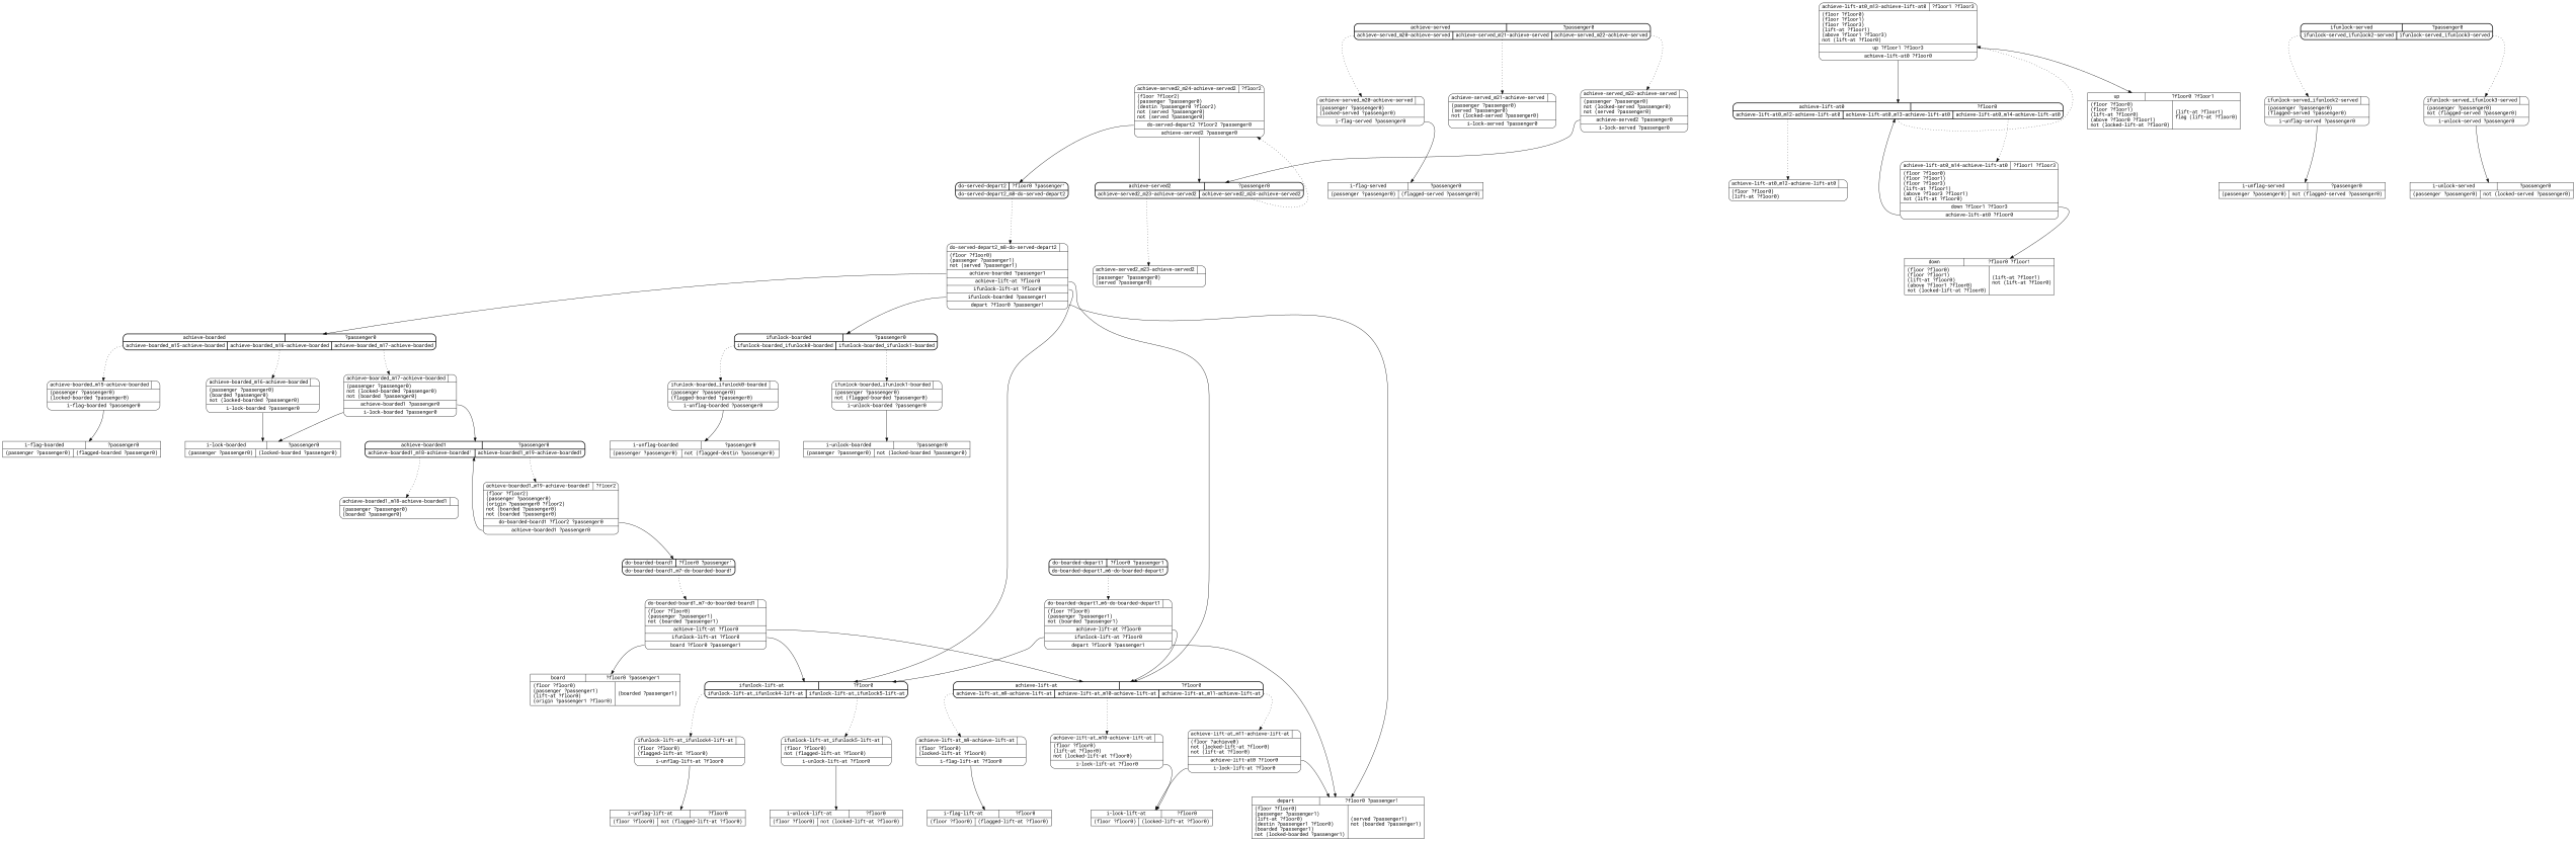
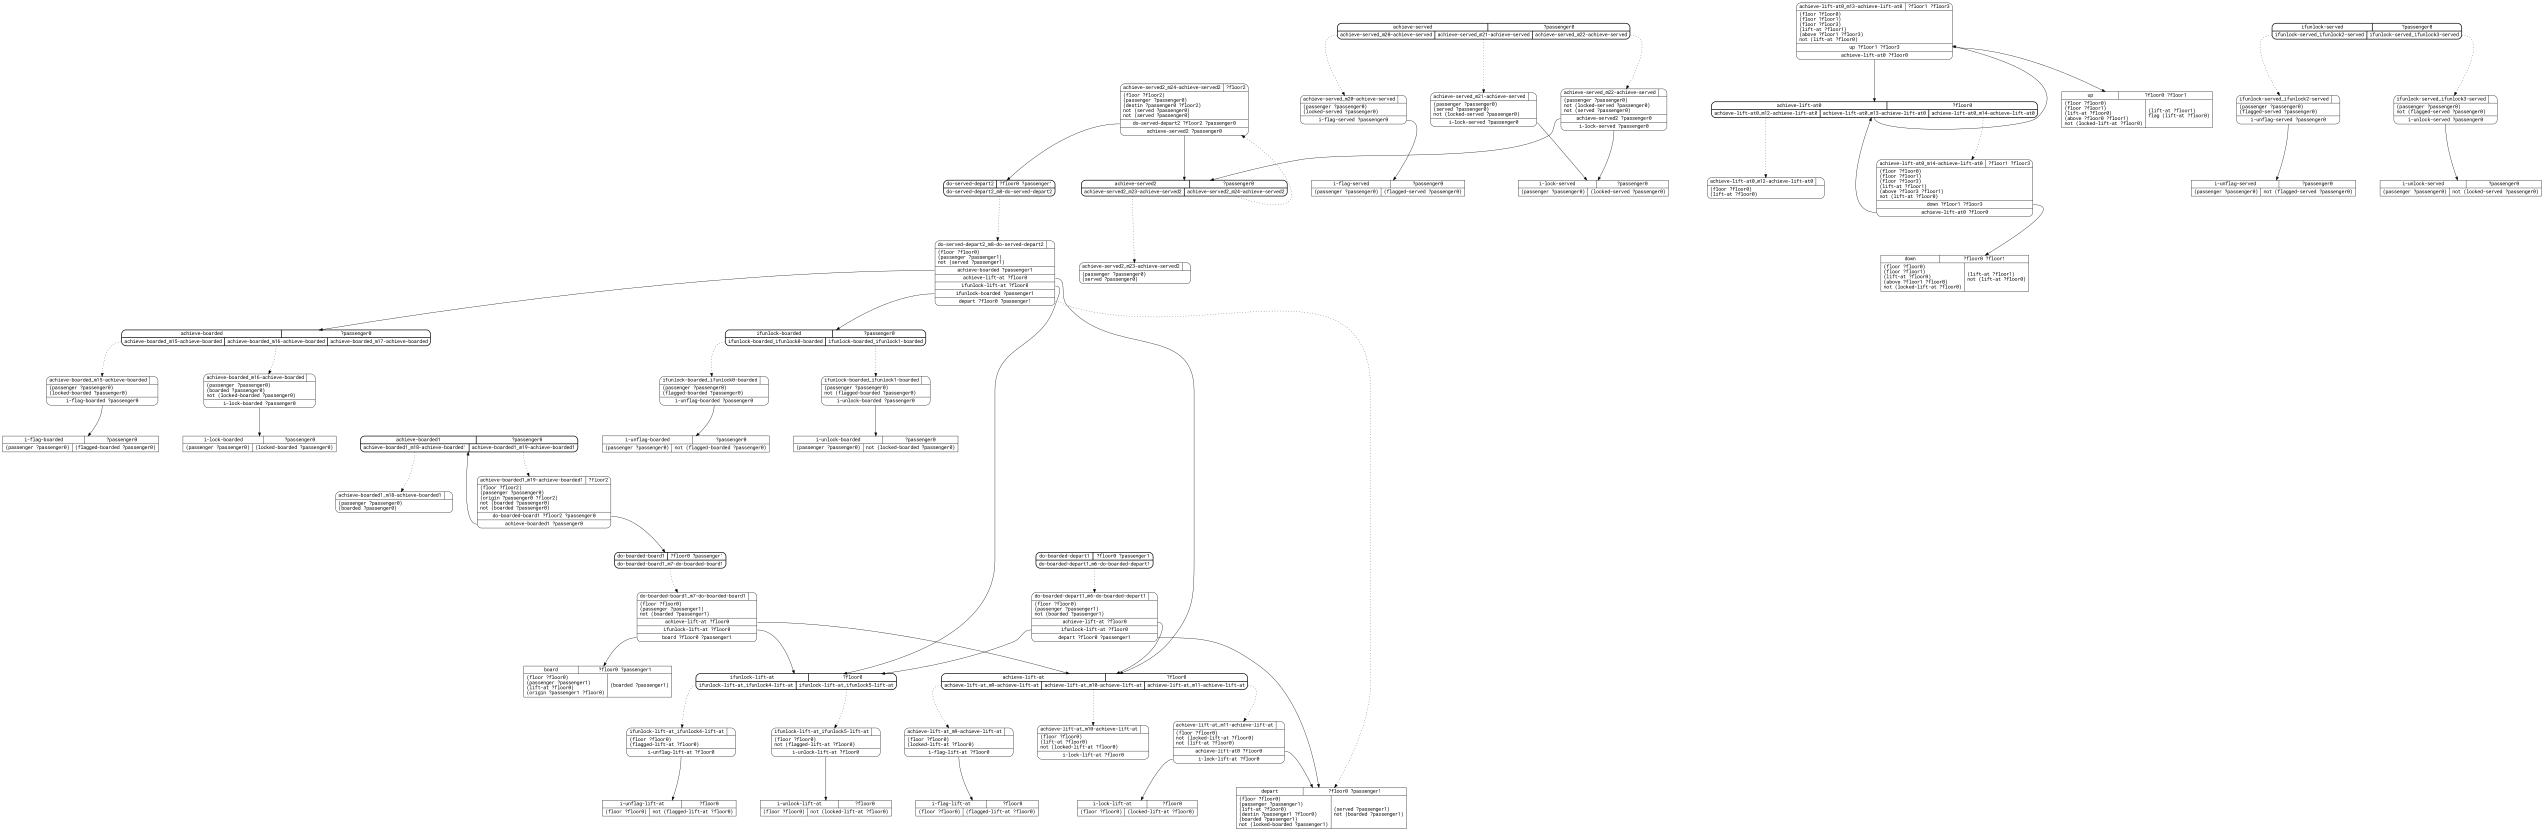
  digraph {
    fontname="Roboto Mono"
    nodesep=1
    ranksep=1
    node [fontname="Roboto Mono" shape=Mrecord]
    edge [fontname="Roboto Mono" tailport=0]
    board [label="{{\N|?floor0 ?passenger1}|{(floor ?floor0)\l(passenger ?passenger1)\l(lift-at ?floor0)\l(origin ?passenger1 ?floor0)\l|(boarded ?passenger1)\l}}" shape=record]
    depart [label="{{\N|?floor0 ?passenger1}|{(floor ?floor0)\l(passenger ?passenger1)\l(lift-at ?floor0)\l(destin ?passenger1 ?floor0)\l(boarded ?passenger1)\lnot (locked-boarded ?passenger1)\l|(served ?passenger1)\lnot (boarded ?passenger1)\l}}" shape=record]
    up [label="{{\N|?floor0 ?floor1}|{(floor ?floor0)\l(floor ?floor1)\l(lift-at ?floor0)\l(above ?floor0 ?floor1)\lnot (locked-lift-at ?floor0)\l|(lift-at ?floor1)\lflag (lift-at ?floor0)\l}}" shape=record]
    down [label="{{\N|?floor0 ?floor1}|{(floor ?floor0)\l(floor ?floor1)\l(lift-at ?floor0)\l(above ?floor1 ?floor0)\lnot (locked-lift-at ?floor0)\l|(lift-at ?floor1)\lnot (lift-at ?floor0)\l}}" shape=record]
    "i-lock-boarded" [label="{{\N|?passenger0}|{(passenger ?passenger0)\l|(locked-boarded ?passenger0)\l}}" shape=record]
    "i-unlock-boarded" [label="{{\N|?passenger0}|{(passenger ?passenger0)\l|not (locked-boarded ?passenger0)\l}}" shape=record]
    "i-flag-boarded" [label="{{\N|?passenger0}|{(passenger ?passenger0)\l|(flagged-boarded ?passenger0)\l}}" shape=record]
-   "i-unflag-boarded" [label="{{\N|?passenger0}|{(passenger ?passenger0)\l|not (flagged-destin ?passenger0)\l}}" shape=record]
+   "i-unflag-boarded" [label="{{\N|?passenger0}|{(passenger ?passenger0)\l|not (flagged-boarded ?passenger0)\l}}" shape=record]
+   "i-lock-served" [label="{{\N|?passenger0}|{(passenger ?passenger0)\l|(locked-served ?passenger0)\l}}" shape=record]
    "i-unlock-served" [label="{{\N|?passenger0}|{(passenger ?passenger0)\l|not (locked-served ?passenger0)\l}}" shape=record]
    "i-flag-served" [label="{{\N|?passenger0}|{(passenger ?passenger0)\l|(flagged-served ?passenger0)\l}}" shape=record]
    "i-unflag-served" [label="{{\N|?passenger0}|{(passenger ?passenger0)\l|not (flagged-served ?passenger0)\l}}" shape=record]
    "i-lock-lift-at" [label="{{\N|?floor0}|{(floor ?floor0)\l|(locked-lift-at ?floor0)\l}}" shape=record]
    "i-unlock-lift-at" [label="{{\N|?floor0}|{(floor ?floor0)\l|not (locked-lift-at ?floor0)\l}}" shape=record]
    "i-flag-lift-at" [label="{{\N|?floor0}|{(floor ?floor0)\l|(flagged-lift-at ?floor0)\l}}" shape=record]
    "i-unflag-lift-at" [label="{{\N|?floor0}|{(floor ?floor0)\l|not (flagged-lift-at ?floor0)\l}}" shape=record]
    "ifunlock-boarded" [label="{{\N|?passenger0}|{<0>ifunlock-boarded_ifunlock0-boarded|<1>ifunlock-boarded_ifunlock1-boarded}}" style=bold]
    "ifunlock-boarded_ifunlock0-boarded" [label="{{\N|}|(passenger ?passenger0)\l(flagged-boarded ?passenger0)\l|<0>i-unflag-boarded ?passenger0}"]
    "ifunlock-boarded_ifunlock1-boarded" [label="{{\N|}|(passenger ?passenger0)\lnot (flagged-boarded ?passenger0)\l|<0>i-unlock-boarded ?passenger0}"]
    "ifunlock-served" [label="{{\N|?passenger0}|{<0>ifunlock-served_ifunlock2-served|<1>ifunlock-served_ifunlock3-served}}" style=bold]
    "ifunlock-served_ifunlock2-served" [label="{{\N|}|(passenger ?passenger0)\l(flagged-served ?passenger0)\l|<0>i-unflag-served ?passenger0}"]
    "ifunlock-served_ifunlock3-served" [label="{{\N|}|(passenger ?passenger0)\lnot (flagged-served ?passenger0)\l|<0>i-unlock-served ?passenger0}"]
    "ifunlock-lift-at" [label="{{\N|?floor0}|{<0>ifunlock-lift-at_ifunlock4-lift-at|<1>ifunlock-lift-at_ifunlock5-lift-at}}" style=bold]
    "ifunlock-lift-at_ifunlock4-lift-at" [label="{{\N|}|(floor ?floor0)\l(flagged-lift-at ?floor0)\l|<0>i-unflag-lift-at ?floor0}"]
    "ifunlock-lift-at_ifunlock5-lift-at" [label="{{\N|}|(floor ?floor0)\lnot (flagged-lift-at ?floor0)\l|<0>i-unlock-lift-at ?floor0}"]
    "do-boarded-depart1" [label="{{\N|?floor0 ?passenger1}|{<0>do-boarded-depart1_m6-do-boarded-depart1}}" style=bold]
    "do-boarded-depart1_m6-do-boarded-depart1" [label="{{\N|}|(floor ?floor0)\l(passenger ?passenger1)\lnot (boarded ?passenger1)\l|<0>achieve-lift-at ?floor0|<1>ifunlock-lift-at ?floor0|<2>depart ?floor0 ?passenger1}"]
    "achieve-lift-at" [label="{{\N|?floor0}|{<0>achieve-lift-at_m9-achieve-lift-at|<1>achieve-lift-at_m10-achieve-lift-at|<2>achieve-lift-at_m11-achieve-lift-at}}" style=bold]
    "achieve-lift-at_m9-achieve-lift-at" [label="{{\N|}|(floor ?floor0)\l(locked-lift-at ?floor0)\l|<0>i-flag-lift-at ?floor0}"]
    "achieve-lift-at_m10-achieve-lift-at" [label="{{\N|}|(floor ?floor0)\l(lift-at ?floor0)\lnot (locked-lift-at ?floor0)\l|<0>i-lock-lift-at ?floor0}"]
-   "achieve-lift-at_m11-achieve-lift-at" [label="{{\N|}|(floor ?achieve0)\lnot (locked-lift-at ?floor0)\lnot (lift-at ?floor0)\l|<0>achieve-lift-at0 ?floor0|<1>i-lock-lift-at ?floor0}"]
+   "achieve-lift-at_m11-achieve-lift-at" [label="{{\N|}|(floor ?floor0)\lnot (locked-lift-at ?floor0)\lnot (lift-at ?floor0)\l|<0>achieve-lift-at0 ?floor0|<1>i-lock-lift-at ?floor0}"]
    "do-boarded-board1" [label="{{\N|?floor0 ?passenger1}|{<0>do-boarded-board1_m7-do-boarded-board1}}" style=bold]
    "do-boarded-board1_m7-do-boarded-board1" [label="{{\N|}|(floor ?floor0)\l(passenger ?passenger1)\lnot (boarded ?passenger1)\l|<0>achieve-lift-at ?floor0|<1>ifunlock-lift-at ?floor0|<2>board ?floor0 ?passenger1}"]
    "do-served-depart2" [label="{{\N|?floor0 ?passenger1}|{<0>do-served-depart2_m8-do-served-depart2}}" style=bold]
    "do-served-depart2_m8-do-served-depart2" [label="{{\N|}|(floor ?floor0)\l(passenger ?passenger1)\lnot (served ?passenger1)\l|<0>achieve-boarded ?passenger1|<1>achieve-lift-at ?floor0|<2>ifunlock-lift-at ?floor0|<3>ifunlock-boarded ?passenger1|<4>depart ?floor0 ?passenger1}"]
    "achieve-boarded" [label="{{\N|?passenger0}|{<0>achieve-boarded_m15-achieve-boarded|<1>achieve-boarded_m16-achieve-boarded|<2>achieve-boarded_m17-achieve-boarded}}" style=bold]
    "achieve-boarded_m15-achieve-boarded" [label="{{\N|}|(passenger ?passenger0)\l(locked-boarded ?passenger0)\l|<0>i-flag-boarded ?passenger0}"]
    "achieve-boarded_m16-achieve-boarded" [label="{{\N|}|(passenger ?passenger0)\l(boarded ?passenger0)\lnot (locked-boarded ?passenger0)\l|<0>i-lock-boarded ?passenger0}"]
-   "achieve-boarded_m17-achieve-boarded" [label="{{\N|}|(passenger ?passenger0)\lnot (locked-boarded ?passenger0)\lnot (boarded ?passenger0)\l|<0>achieve-boarded1 ?passenger0|<1>i-lock-boarded ?passenger0}"]
    "achieve-boarded1" [label="{{\N|?passenger0}|{<0>achieve-boarded1_m18-achieve-boarded1|<1>achieve-boarded1_m19-achieve-boarded1}}" style=bold]
    "achieve-lift-at0" [label="{{\N|?floor0}|{<0>achieve-lift-at0_m12-achieve-lift-at0|<1>achieve-lift-at0_m13-achieve-lift-at0|<2>achieve-lift-at0_m14-achieve-lift-at0}}" style=bold]
    "achieve-lift-at0_m12-achieve-lift-at0" [label="{{\N|}|(floor ?floor0)\l(lift-at ?floor0)\l}"]
    "achieve-lift-at0_m13-achieve-lift-at0" [label="{{\N|?floor1 ?floor3}|(floor ?floor0)\l(floor ?floor1)\l(floor ?floor3)\l(lift-at ?floor1)\l(above ?floor1 ?floor3)\lnot (lift-at ?floor0)\l|<0>up ?floor1 ?floor3|<1>achieve-lift-at0 ?floor0}"]
    "achieve-lift-at0_m14-achieve-lift-at0" [label="{{\N|?floor1 ?floor3}|(floor ?floor0)\l(floor ?floor1)\l(floor ?floor3)\l(lift-at ?floor1)\l(above ?floor3 ?floor1)\lnot (lift-at ?floor0)\l|<0>down ?floor1 ?floor3|<1>achieve-lift-at0 ?floor0}"]
    "achieve-boarded1_m18-achieve-boarded1" [label="{{\N|}|(passenger ?passenger0)\l(boarded ?passenger0)\l}"]
    "achieve-boarded1_m19-achieve-boarded1" [label="{{\N|?floor2}|(floor ?floor2)\l(passenger ?passenger0)\l(origin ?passenger0 ?floor2)\lnot (boarded ?passenger0)\lnot (boarded ?passenger0)\l|<0>do-boarded-board1 ?floor2 ?passenger0|<1>achieve-boarded1 ?passenger0}"]
    "achieve-served" [label="{{\N|?passenger0}|{<0>achieve-served_m20-achieve-served|<1>achieve-served_m21-achieve-served|<2>achieve-served_m22-achieve-served}}" style=bold]
    "achieve-served_m20-achieve-served" [label="{{\N|}|(passenger ?passenger0)\l(locked-served ?passenger0)\l|<0>i-flag-served ?passenger0}"]
    "achieve-served_m21-achieve-served" [label="{{\N|}|(passenger ?passenger0)\l(served ?passenger0)\lnot (locked-served ?passenger0)\l|<0>i-lock-served ?passenger0}"]
    "achieve-served_m22-achieve-served" [label="{{\N|}|(passenger ?passenger0)\lnot (locked-served ?passenger0)\lnot (served ?passenger0)\l|<0>achieve-served2 ?passenger0|<1>i-lock-served ?passenger0}"]
    "achieve-served2" [label="{{\N|?passenger0}|{<0>achieve-served2_m23-achieve-served2|<1>achieve-served2_m24-achieve-served2}}" style=bold]
    "achieve-served2_m23-achieve-served2" [label="{{\N|}|(passenger ?passenger0)\l(served ?passenger0)\l}"]
    "achieve-served2_m24-achieve-served2" [label="{{\N|?floor2}|(floor ?floor2)\l(passenger ?passenger0)\l(destin ?passenger0 ?floor2)\lnot (served ?passenger0)\lnot (served ?passenger0)\l|<0>do-served-depart2 ?floor2 ?passenger0|<1>achieve-served2 ?passenger0}"]
    "ifunlock-boarded" -> "ifunlock-boarded_ifunlock0-boarded" [style=dotted]
    "ifunlock-boarded" -> "ifunlock-boarded_ifunlock1-boarded" [style=dotted tailport=1]
    "ifunlock-boarded_ifunlock0-boarded" -> "i-unflag-boarded"
    "ifunlock-boarded_ifunlock1-boarded" -> "i-unlock-boarded"
    "ifunlock-served" -> "ifunlock-served_ifunlock2-served" [style=dotted]
    "ifunlock-served" -> "ifunlock-served_ifunlock3-served" [style=dotted tailport=1]
    "ifunlock-served_ifunlock2-served" -> "i-unflag-served"
    "ifunlock-served_ifunlock3-served" -> "i-unlock-served"
    "ifunlock-lift-at" -> "ifunlock-lift-at_ifunlock4-lift-at" [style=dotted]
    "ifunlock-lift-at" -> "ifunlock-lift-at_ifunlock5-lift-at" [style=dotted tailport=1]
    "ifunlock-lift-at_ifunlock4-lift-at" -> "i-unflag-lift-at"
    "ifunlock-lift-at_ifunlock5-lift-at" -> "i-unlock-lift-at"
    "do-boarded-depart1" -> "do-boarded-depart1_m6-do-boarded-depart1" [style=dotted]
    "do-boarded-depart1_m6-do-boarded-depart1" -> depart [tailport=2]
    "do-boarded-depart1_m6-do-boarded-depart1" -> "ifunlock-lift-at" [tailport=1]
    "do-boarded-depart1_m6-do-boarded-depart1" -> "achieve-lift-at"
    "achieve-lift-at" -> "achieve-lift-at_m9-achieve-lift-at" [style=dotted]
    "achieve-lift-at" -> "achieve-lift-at_m10-achieve-lift-at" [style=dotted tailport=1]
    "achieve-lift-at" -> "achieve-lift-at_m11-achieve-lift-at" [style=dotted tailport=2]
    "achieve-lift-at_m9-achieve-lift-at" -> "i-flag-lift-at"
-   "achieve-lift-at_m10-achieve-lift-at" -> "i-lock-lift-at"
    "achieve-lift-at_m11-achieve-lift-at" -> depart
    "achieve-lift-at_m11-achieve-lift-at" -> "i-lock-lift-at" [tailport=1]
    "do-boarded-board1" -> "do-boarded-board1_m7-do-boarded-board1" [style=dotted]
    "do-boarded-board1_m7-do-boarded-board1" -> board [tailport=2]
    "do-boarded-board1_m7-do-boarded-board1" -> "ifunlock-lift-at" [tailport=1]
    "do-boarded-board1_m7-do-boarded-board1" -> "achieve-lift-at"
    "do-served-depart2" -> "do-served-depart2_m8-do-served-depart2" [style=dotted]
-   "do-served-depart2_m8-do-served-depart2" -> depart [tailport=4]
+   "do-served-depart2_m8-do-served-depart2" -> depart [tailport=4 style=dotted]
    "do-served-depart2_m8-do-served-depart2" -> "ifunlock-boarded" [tailport=3]
    "do-served-depart2_m8-do-served-depart2" -> "ifunlock-lift-at" [tailport=2]
    "do-served-depart2_m8-do-served-depart2" -> "achieve-lift-at" [tailport=1]
    "do-served-depart2_m8-do-served-depart2" -> "achieve-boarded"
    "achieve-boarded" -> "achieve-boarded_m15-achieve-boarded" [style=dotted]
    "achieve-boarded" -> "achieve-boarded_m16-achieve-boarded" [style=dotted tailport=1]
-   "achieve-boarded" -> "achieve-boarded_m17-achieve-boarded" [style=dotted tailport=2]
    "achieve-boarded_m15-achieve-boarded" -> "i-flag-boarded"
    "achieve-boarded_m16-achieve-boarded" -> "i-lock-boarded"
-   "achieve-boarded_m17-achieve-boarded" -> "i-lock-boarded" [tailport=1]
-   "achieve-boarded_m17-achieve-boarded" -> "achieve-boarded1"
    "achieve-boarded1" -> "achieve-boarded1_m18-achieve-boarded1" [style=dotted]
    "achieve-boarded1" -> "achieve-boarded1_m19-achieve-boarded1" [style=dotted tailport=1]
    "achieve-lift-at0" -> "achieve-lift-at0_m12-achieve-lift-at0" [style=dotted]
-   "achieve-lift-at0" -> "achieve-lift-at0_m13-achieve-lift-at0" [style=dotted tailport=1]
+   "achieve-lift-at0" -> "achieve-lift-at0_m13-achieve-lift-at0" [style=solid tailport=1]
    "achieve-lift-at0" -> "achieve-lift-at0_m14-achieve-lift-at0" [style=dotted tailport=2]
    "achieve-lift-at0_m13-achieve-lift-at0" -> up
    "achieve-lift-at0_m13-achieve-lift-at0" -> "achieve-lift-at0" [tailport=1]
    "achieve-lift-at0_m14-achieve-lift-at0" -> down
    "achieve-lift-at0_m14-achieve-lift-at0" -> "achieve-lift-at0" [tailport=1]
    "achieve-boarded1_m19-achieve-boarded1" -> "do-boarded-board1"
    "achieve-boarded1_m19-achieve-boarded1" -> "achieve-boarded1" [tailport=1]
    "achieve-served" -> "achieve-served_m20-achieve-served" [style=dotted]
    "achieve-served" -> "achieve-served_m21-achieve-served" [style=dotted tailport=1]
    "achieve-served" -> "achieve-served_m22-achieve-served" [style=dotted tailport=2]
    "achieve-served_m20-achieve-served" -> "i-flag-served"
+   "achieve-served_m21-achieve-served" -> "i-lock-served"
+   "achieve-served_m22-achieve-served" -> "i-lock-served" [tailport=1]
    "achieve-served_m22-achieve-served" -> "achieve-served2"
    "achieve-served2" -> "achieve-served2_m23-achieve-served2" [style=dotted]
    "achieve-served2" -> "achieve-served2_m24-achieve-served2" [style=dotted tailport=1]
    "achieve-served2_m24-achieve-served2" -> "do-served-depart2"
    "achieve-served2_m24-achieve-served2" -> "achieve-served2" [tailport=1]
  }
